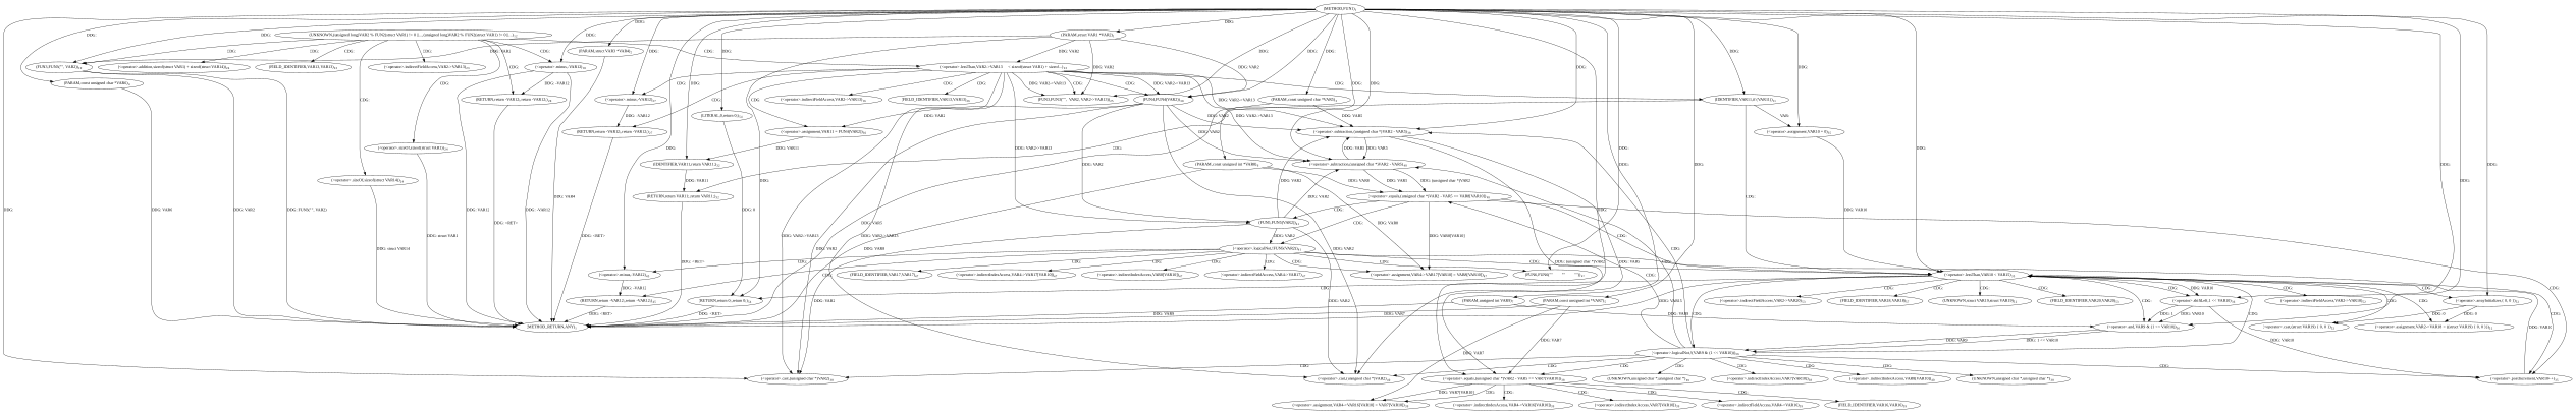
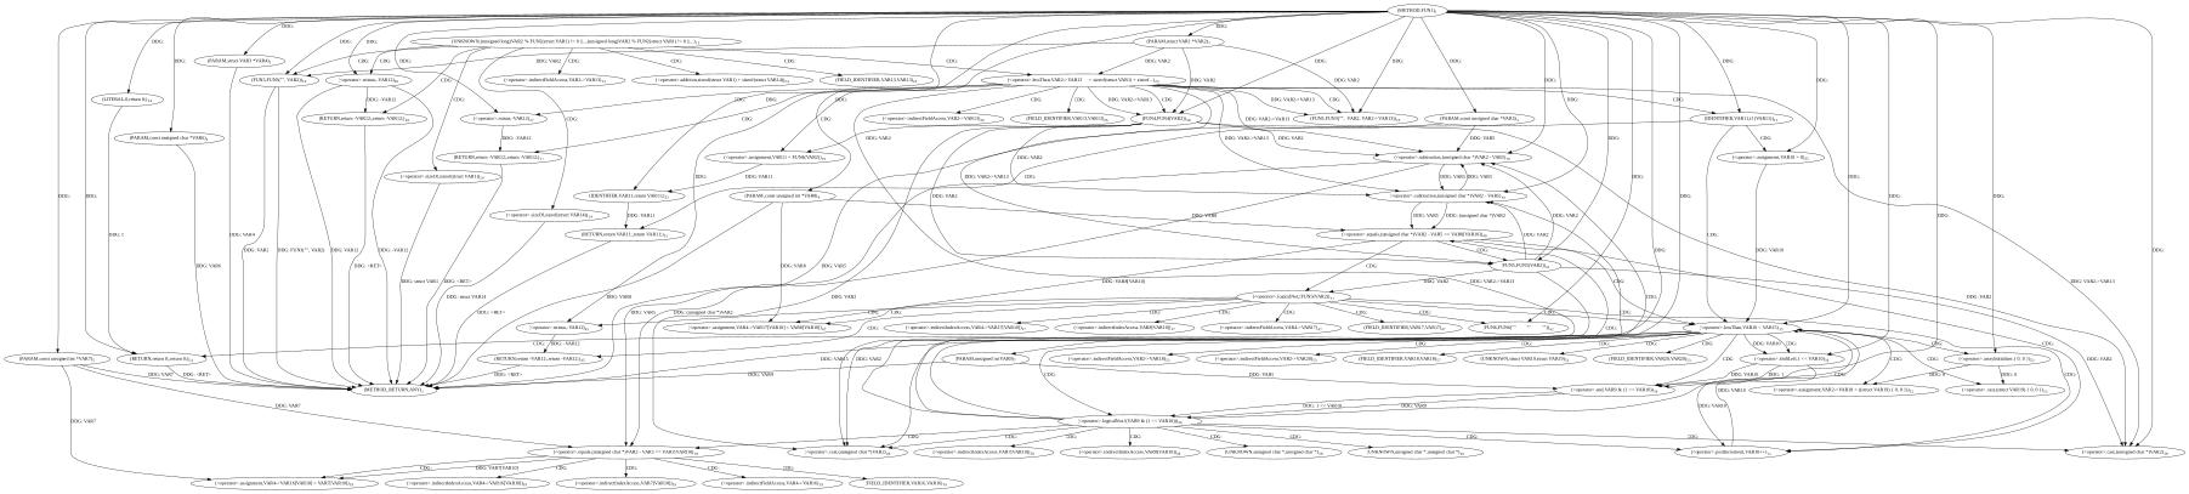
  digraph {
    fontname="Liberation Serif"
    node [fontname="Liberation Serif"]
    edge [fontname="Liberation Serif"]
    n1 [label=<(METHOD,FUN1)<SUB>1</SUB>>]
    n2 [label=<(PARAM,struct VAR1 *VAR2)<SUB>1</SUB>>]
    n3 [label=<(PARAM,struct VAR3 *VAR4)<SUB>2</SUB>>]
    n4 [label=<(PARAM,const unsigned char *VAR5)<SUB>3</SUB>>]
    n5 [label=<(PARAM,const unsigned char *VAR6)<SUB>4</SUB>>]
    n6 [label=<(PARAM,const unsigned int *VAR7)<SUB>5</SUB>>]
    n7 [label=<(PARAM,const unsigned int *VAR8)<SUB>6</SUB>>]
    n8 [label=<(PARAM,unsigned int VAR9)<SUB>7</SUB>>]
    n9 [label=<(RETURN,return 0;,return 0;)<SUB>54</SUB>>]
    n10 [label=<(IDENTIFIER,VAR11,if (VAR11))<SUB>31</SUB>>]
    n11 [label=<(&lt;operator&gt;.lessThan,VAR10 &lt; VAR15)<SUB>35</SUB>>]
    n12 [label=<(LITERAL,0,return 0;)<SUB>54</SUB>>]
    n13 [label=<(FUN3,FUN3(&quot;&quot;, VAR2))<SUB>19</SUB>>]
    n14 [label=<(FUN3,FUN3(&quot;&quot;, 			 VAR2, VAR2-&gt;VAR13))<SUB>25</SUB>>]
    n15 [label=<(FUN4,FUN4(VAR2))<SUB>30</SUB>>]
    n16 [label=<(&lt;operator&gt;.assignment,VAR10 = 0)<SUB>35</SUB>>]
    n17 [label=<(&lt;operator&gt;.minus,-VAR12)<SUB>20</SUB>>]
    n18 [label=<(&lt;operator&gt;.minus,-VAR12)<SUB>27</SUB>>]
    n19 [label=<(IDENTIFIER,VAR11,return VAR11;)<SUB>32</SUB>>]
    n20 [label=<(&lt;operator&gt;.arrayInitializer,{ 0, 0 })<SUB>52</SUB>>]
    n21 [label=<(&lt;operator&gt;.and,VAR9 &amp; (1 &lt;&lt; VAR10))<SUB>36</SUB>>]
    n22 [label=<(&lt;operator&gt;.subtraction,(unsigned char *)VAR2 - VAR5)<SUB>38</SUB>>]
    n23 [label=<(&lt;operator&gt;.subtraction,(unsigned char *)VAR2 - VAR5)<SUB>40</SUB>>]
    n24 [label=<(&lt;operator&gt;.shiftLeft,1 &lt;&lt; VAR10)<SUB>36</SUB>>]
    n25 [label=<(&lt;operator&gt;.cast,(unsigned char *)VAR2)<SUB>38</SUB>>]
    n26 [label=<(&lt;operator&gt;.cast,(unsigned char *)VAR2)<SUB>40</SUB>>]
    n27 [label=<(FUN6,FUN6(&quot;&quot; 				       &quot;&quot; 				       &quot;&quot;))<SUB>42</SUB>>]
    n28 [label=<(FUN5,FUN5(VAR2))<SUB>41</SUB>>]
    n29 [label=<(&lt;operator&gt;.minus,-VAR12)<SUB>45</SUB>>]
    n30 [label=<(&lt;operator&gt;.lessThan,VAR2-&gt;VAR13 	    &lt; sizeof(struct VAR1) + sizeof...)<SUB>23</SUB>>]
    n31 [label=<(METHOD_RETURN,ANY)<SUB>1</SUB>>]
    n32 [label=<(&lt;operator&gt;.equals,(unsigned char *)VAR2 - VAR5 == VAR7[VAR10])<SUB>38</SUB>>]
    n33 [label=<(&lt;operator&gt;.assignment,VAR4-&gt;VAR16[VAR10] = VAR7[VAR10])<SUB>39</SUB>>]
    n34 [label=<(&lt;operator&gt;.equals,(unsigned char *)VAR2 - VAR5 == VAR8[VAR10])<SUB>40</SUB>>]
    n35 [label=<(&lt;operator&gt;.assignment,VAR4-&gt;VAR17[VAR10] = VAR8[VAR10])<SUB>47</SUB>>]
    n36 [label=<(RETURN,return VAR11;,return VAR11;)<SUB>32</SUB>>]
    n37 [label=<(&lt;operator&gt;.assignment,VAR2-&gt;VAR18 = ((struct VAR19) { 0, 0 }))<SUB>52</SUB>>]
    n38 [label=<(&lt;operator&gt;.cast,(struct VAR19) { 0, 0 })<SUB>52</SUB>>]
    n39 [label=<(&lt;operator&gt;.logicalNot,!(VAR9 &amp; (1 &lt;&lt; VAR10)))<SUB>36</SUB>>]
    n40 [label=<(&lt;operator&gt;.indirectFieldAccess,VAR2-&gt;VAR18)<SUB>52</SUB>>]
    n41 [label=<(&lt;operator&gt;.indirectFieldAccess,VAR2-&gt;VAR20)<SUB>53</SUB>>]
    n42 [label=<(FIELD_IDENTIFIER,VAR18,VAR18)<SUB>57</SUB>>]
    n43 [label=<(UNKNOWN,struct VAR19,struct VAR19)<SUB>52</SUB>>]
    n44 [label=<(FIELD_IDENTIFIER,VAR20,VAR20)<SUB>53</SUB>>]
    n45 [label=<(&lt;operator&gt;.postIncrement,VAR10++)<SUB>35</SUB>>]
    n46 [label=<(&lt;operator&gt;.assignment,VAR11 = FUN4(VAR2))<SUB>30</SUB>>]
    n47 [label=<(RETURN,return -VAR12;,return -VAR12;)<SUB>20</SUB>>]
    n48 [label=<(RETURN,return -VAR12;,return -VAR12;)<SUB>27</SUB>>]
    n49 [label=<(&lt;operator&gt;.logicalNot,!FUN5(VAR2))<SUB>41</SUB>>]
    n50 [label=<(RETURN,return -VAR12;,return -VAR12;)<SUB>45</SUB>>]
    n51 [label=<(&lt;operator&gt;.indirectFieldAccess,VAR2-&gt;VAR13)<SUB>26</SUB>>]
    n52 [label=<(FIELD_IDENTIFIER,VAR13,VAR13)<SUB>26</SUB>>]
    n53 [label=<(&lt;operator&gt;.indirectIndexAccess,VAR4-&gt;VAR16[VAR10])<SUB>39</SUB>>]
    n54 [label=<(&lt;operator&gt;.indirectIndexAccess,VAR7[VAR10])<SUB>39</SUB>>]
    n55 [label=<(&lt;operator&gt;.indirectFieldAccess,VAR4-&gt;VAR16)<SUB>39</SUB>>]
    n56 [label=<(FIELD_IDENTIFIER,VAR16,VAR16)<SUB>39</SUB>>]
    n57 [label=<(&lt;operator&gt;.indirectIndexAccess,VAR7[VAR10])<SUB>38</SUB>>]
    n58 [label=<(&lt;operator&gt;.indirectIndexAccess,VAR8[VAR10])<SUB>40</SUB>>]
    n59 [label=<(UNKNOWN,unsigned char *,unsigned char *)<SUB>38</SUB>>]
    n60 [label=<(UNKNOWN,unsigned char *,unsigned char *)<SUB>40</SUB>>]
    n61 [label=<(&lt;operator&gt;.indirectIndexAccess,VAR4-&gt;VAR17[VAR10])<SUB>47</SUB>>]
    n62 [label=<(&lt;operator&gt;.indirectIndexAccess,VAR8[VAR10])<SUB>47</SUB>>]
    n63 [label=<(&lt;operator&gt;.indirectFieldAccess,VAR4-&gt;VAR17)<SUB>47</SUB>>]
    n64 [label=<(FIELD_IDENTIFIER,VAR17,VAR17)<SUB>47</SUB>>]
    n65 [label=<(&lt;operator&gt;.sizeOf,sizeof(struct VAR1))<SUB>24</SUB>>]
    n66 [label=<(&lt;operator&gt;.sizeOf,sizeof(struct VAR14))<SUB>24</SUB>>]
    n67 [label=<(UNKNOWN,(unsigned long)VAR2 % FUN2(struct VAR1) != 0 ||...,(unsigned long)VAR2 % FUN2(struct VAR1) != 0 ||...)<SUB>12</SUB>>]
    n68 [label=<(&lt;operator&gt;.indirectFieldAccess,VAR2-&gt;VAR13)<SUB>23</SUB>>]
    n69 [label=<(&lt;operator&gt;.addition,sizeof(struct VAR1) + sizeof(struct VAR14))<SUB>24</SUB>>]
    n70 [label=<(FIELD_IDENTIFIER,VAR13,VAR13)<SUB>23</SUB>>]
    n1 -> n2 [label="DDG: "]
    n1 -> n3 [label="DDG: "]
    n1 -> n4 [label="DDG: "]
    n1 -> n5 [label="DDG: "]
    n1 -> n6 [label="DDG: "]
    n1 -> n7 [label="DDG: "]
    n1 -> n8 [label="DDG: "]
-   n2 -> n9 [label="DDG: "]
+   n1 -> n9 [label="DDG: "]
    n1 -> n10 [label="DDG: "]
    n1 -> n11 [label="DDG: "]
    n1 -> n12 [label="DDG: "]
    n1 -> n13 [label="DDG: "]
    n1 -> n14 [label="DDG: "]
    n1 -> n15 [label="DDG: "]
    n1 -> n16 [label="DDG: "]
    n1 -> n17 [label="DDG: "]
    n1 -> n18 [label="DDG: "]
    n1 -> n19 [label="DDG: "]
    n1 -> n20 [label="DDG: "]
    n1 -> n21 [label="DDG: "]
    n1 -> n22 [label="DDG: "]
    n1 -> n23 [label="DDG: "]
    n1 -> n24 [label="DDG: "]
    n1 -> n25 [label="DDG: "]
    n1 -> n26 [label="DDG: "]
    n1 -> n27 [label="DDG: "]
+   n1 -> n28 [label="DDG: "]
    n1 -> n29 [label="DDG: "]
    n2 -> n13 [label="DDG: VAR2"]
    n2 -> n14 [label="DDG: VAR2"]
    n2 -> n15 [label="DDG: VAR2"]
    n2 -> n30 [label="DDG: VAR2"]
    n3 -> n31 [label="DDG: VAR4"]
    n4 -> n22 [label="DDG: VAR5"]
    n4 -> n31 [label="DDG: VAR5"]
    n5 -> n31 [label="DDG: VAR6"]
    n6 -> n31 [label="DDG: VAR7"]
    n6 -> n32 [label="DDG: VAR7"]
    n6 -> n33 [label="DDG: VAR7"]
    n7 -> n31 [label="DDG: VAR8"]
    n7 -> n34 [label="DDG: VAR8"]
    n7 -> n35 [label="DDG: VAR8"]
    n8 -> n21 [label="DDG: VAR9"]
    n8 -> n31 [label="DDG: VAR9"]
    n9 -> n31 [label="DDG: &lt;RET&gt;"]
    n10 -> n11 [label="CDG: "]
-   n10 -> n16 [label="VAR: "]
+   n10 -> n16 [label="CDG: "]
    n10 -> n36 [label="CDG: "]
    n11 -> n9 [label="CDG: "]
    n11 -> n20 [label="CDG: "]
    n11 -> n21 [label="CDG: "]
    n11 -> n24 [label="DDG: VAR10"]
    n11 -> n24 [label="CDG: "]
    n11 -> n31 [label="DDG: VAR15"]
    n11 -> n37 [label="CDG: "]
    n11 -> n38 [label="CDG: "]
    n11 -> n39 [label="CDG: "]
    n11 -> n40 [label="CDG: "]
    n11 -> n41 [label="CDG: "]
    n11 -> n42 [label="CDG: "]
    n11 -> n43 [label="CDG: "]
    n11 -> n44 [label="CDG: "]
    n12 -> n9 [label="DDG: 0"]
    n13 -> n31 [label="DDG: VAR2"]
    n13 -> n31 [label="DDG: FUN3(&quot;&quot;, VAR2)"]
    n15 -> n22 [label="DDG: VAR2"]
    n15 -> n23 [label="DDG: VAR2"]
    n15 -> n25 [label="DDG: VAR2"]
    n15 -> n26 [label="DDG: VAR2"]
    n15 -> n28 [label="DDG: VAR2"]
    n15 -> n46 [label="DDG: VAR2"]
    n16 -> n11 [label="DDG: VAR10"]
    n17 -> n31 [label="DDG: VAR12"]
    n17 -> n31 [label="DDG: -VAR12"]
    n17 -> n47 [label="DDG: -VAR12"]
    n18 -> n48 [label="DDG: -VAR12"]
    n19 -> n36 [label="DDG: VAR11"]
    n20 -> n37 [label="DDG: 0"]
    n20 -> n38 [label="DDG: 0"]
    n21 -> n39 [label="DDG: VAR9"]
    n21 -> n39 [label="DDG: 1 &lt;&lt; VAR10"]
    n22 -> n23 [label="DDG: VAR5"]
    n22 -> n32 [label="DDG: (unsigned char *)VAR2"]
    n22 -> n32 [label="DDG: VAR5"]
    n23 -> n22 [label="DDG: VAR5"]
    n23 -> n34 [label="DDG: (unsigned char *)VAR2"]
    n23 -> n34 [label="DDG: VAR5"]
    n24 -> n21 [label="DDG: 1"]
    n24 -> n21 [label="DDG: VAR10"]
    n24 -> n45 [label="DDG: VAR10"]
    n28 -> n22 [label="DDG: VAR2"]
    n28 -> n23 [label="DDG: VAR2"]
    n28 -> n25 [label="DDG: VAR2"]
    n28 -> n26 [label="DDG: VAR2"]
    n28 -> n49 [label="DDG: VAR2"]
    n29 -> n50 [label="DDG: -VAR12"]
    n30 -> n10 [label="CDG: "]
    n30 -> n14 [label="DDG: VAR2-&gt;VAR13"]
    n30 -> n14 [label="CDG: "]
    n30 -> n15 [label="DDG: VAR2-&gt;VAR13"]
    n30 -> n15 [label="CDG: "]
    n30 -> n18 [label="CDG: "]
    n30 -> n22 [label="DDG: VAR2-&gt;VAR13"]
    n30 -> n23 [label="DDG: VAR2-&gt;VAR13"]
    n30 -> n25 [label="DDG: VAR2-&gt;VAR13"]
    n30 -> n26 [label="DDG: VAR2-&gt;VAR13"]
    n30 -> n28 [label="DDG: VAR2-&gt;VAR13"]
    n30 -> n46 [label="CDG: "]
    n30 -> n48 [label="CDG: "]
    n30 -> n51 [label="CDG: "]
    n30 -> n52 [label="CDG: "]
    n32 -> n33 [label="DDG: VAR7[VAR10]"]
    n32 -> n33 [label="CDG: "]
    n32 -> n53 [label="CDG: "]
    n32 -> n54 [label="CDG: "]
    n32 -> n55 [label="CDG: "]
    n32 -> n56 [label="CDG: "]
    n34 -> n11 [label="CDG: "]
    n34 -> n28 [label="CDG: "]
    n34 -> n35 [label="DDG: VAR8[VAR10]"]
    n34 -> n45 [label="CDG: "]
    n34 -> n49 [label="CDG: "]
    n36 -> n31 [label="DDG: &lt;RET&gt;"]
    n39 -> n11 [label="CDG: "]
    n39 -> n22 [label="CDG: "]
    n39 -> n23 [label="CDG: "]
    n39 -> n25 [label="CDG: "]
    n39 -> n26 [label="CDG: "]
    n39 -> n32 [label="CDG: "]
    n39 -> n34 [label="CDG: "]
    n39 -> n45 [label="CDG: "]
    n39 -> n57 [label="CDG: "]
    n39 -> n58 [label="CDG: "]
    n39 -> n59 [label="CDG: "]
    n39 -> n60 [label="CDG: "]
    n45 -> n11 [label="DDG: VAR10"]
    n46 -> n19 [label="DDG: VAR11"]
    n47 -> n31 [label="DDG: &lt;RET&gt;"]
    n48 -> n31 [label="DDG: &lt;RET&gt;"]
    n49 -> n11 [label="CDG: "]
    n49 -> n27 [label="CDG: "]
    n49 -> n29 [label="CDG: "]
    n49 -> n35 [label="CDG: "]
    n49 -> n45 [label="CDG: "]
    n49 -> n50 [label="CDG: "]
    n49 -> n61 [label="CDG: "]
    n49 -> n62 [label="CDG: "]
    n49 -> n63 [label="CDG: "]
    n49 -> n64 [label="CDG: "]
    n50 -> n31 [label="DDG: &lt;RET&gt;"]
    n65 -> n31 [label="DDG: struct VAR1"]
    n66 -> n31 [label="DDG: struct VAR14"]
    n67 -> n13 [label="CDG: "]
    n67 -> n17 [label="CDG: "]
    n67 -> n30 [label="CDG: "]
    n67 -> n47 [label="CDG: "]
    n67 -> n65 [label="CDG: "]
    n67 -> n66 [label="CDG: "]
    n67 -> n68 [label="CDG: "]
    n67 -> n69 [label="CDG: "]
    n67 -> n70 [label="CDG: "]
  }
